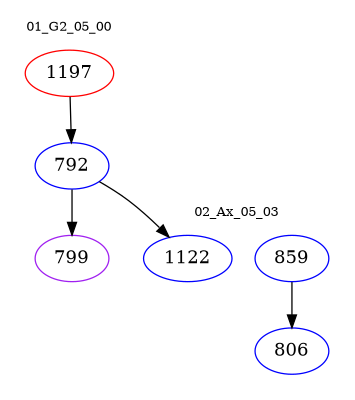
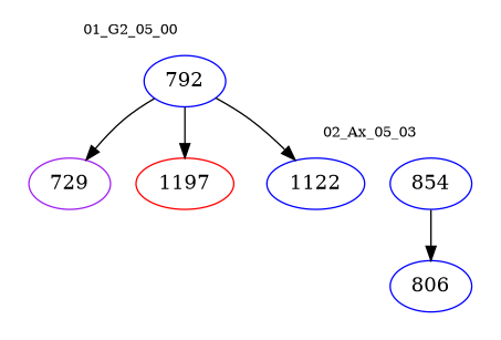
  digraph {
    node [color=blue]
    edge [color=black]
-   n1 [label=859]
+   n1 [label=854]
    n2 [label=806]
    n3 [label=1122]
    n4 [label=792]
-   n5 [color=purple label=799]
+   n5 [color=purple label=729]
    n6 [color=red label=1197]
    subgraph cluster_1 {
      color=white
      fontsize=10
      label="02_Ax_05_03"
      n1
      n2
      n3
    }
    subgraph cluster_2 {
      color=white
      fontsize=10
      label="01_G2_05_00"
      n4
      n5
      n6
    }
    n1 -> n2
    n4 -> n3
    n4 -> n5
-   n6 -> n4
+   n4 -> n6
  }
